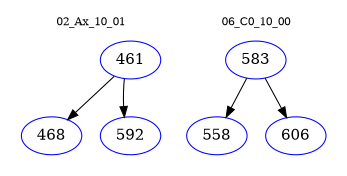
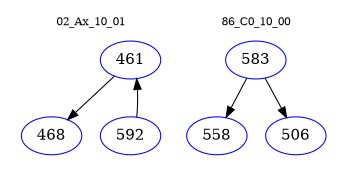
  digraph {
    node [color=blue]
    edge [color=black]
    n1 [label=461]
    n2 [label=468]
    n3 [label=592]
    n4 [label=583]
    n5 [label=558]
-   n6 [label=606]
+   n6 [label=506]
    subgraph cluster_1 {
      color=white
      fontsize=10
      label="02_Ax_10_01"
      n1
      n2
      n3
    }
    subgraph cluster_2 {
      color=white
      fontsize=10
-     label="06_C0_10_00"
+     label="86_C0_10_00"
      n4
      n5
      n6
    }
    n1 -> n2
-   n1 -> n3
+   n3 -> n1
    n4 -> n5
    n4 -> n6
  }
